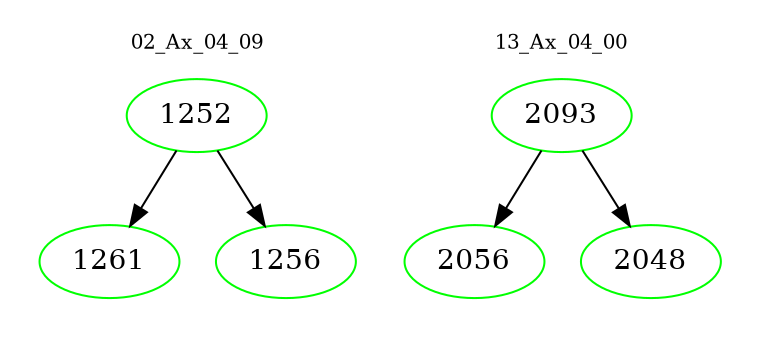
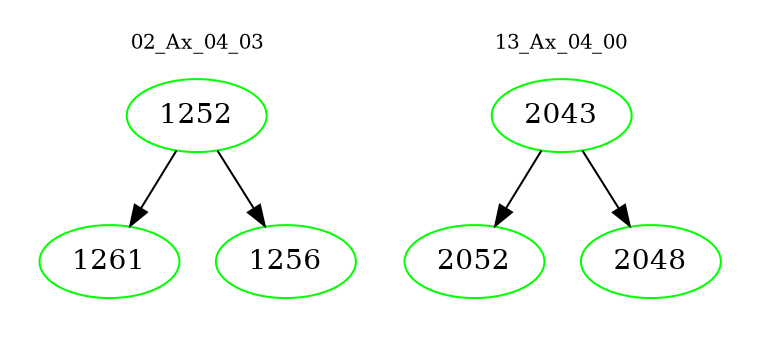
  digraph {
    node [color=green]
    edge [color=black]
    n1 [label=1252]
    n2 [label=1261]
    n3 [label=1256]
-   n4 [label=2093]
-   n5 [label=2056]
+   n4 [label=2043]
+   n5 [label=2052]
    n6 [label=2048]
    subgraph cluster_1 {
      color=white
      fontsize=10
-     label="02_Ax_04_09"
+     label="02_Ax_04_03"
      n1
      n2
      n3
    }
    subgraph cluster_2 {
      color=white
      fontsize=10
      label="13_Ax_04_00"
      n4
      n5
      n6
    }
    n1 -> n2
    n1 -> n3
    n4 -> n5
    n4 -> n6
  }
